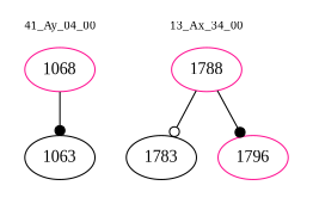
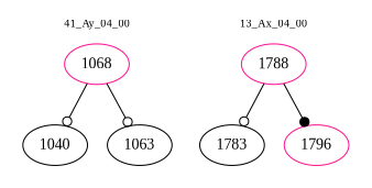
  digraph {
    fontname="Liberation Serif"
    node [color=deeppink fontname="Liberation Serif"]
    edge [arrowhead=odot color=black fontname="Liberation Serif"]
    n1 [label=1068]
+   n2 [color=black label=1040]
    n3 [color=black label=1063]
    n4 [label=1788]
    n5 [color=black label=1783]
    n6 [label=1796]
    subgraph cluster_1 {
      color=white
      fontsize=10
      label="41_Ay_04_00"
      n1
+     n2
      n3
    }
    subgraph cluster_2 {
      color=white
      fontsize=10
-     label="13_Ax_34_00"
+     label="13_Ax_04_00"
      n4
      n5
      n6
    }
-   n1 -> n3 [arrowhead=dot]
+   n1 -> n2
+   n1 -> n3
    n4 -> n5
    n4 -> n6 [arrowhead=dot]
  }
